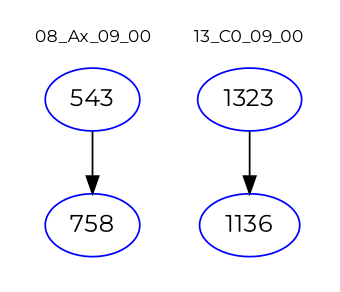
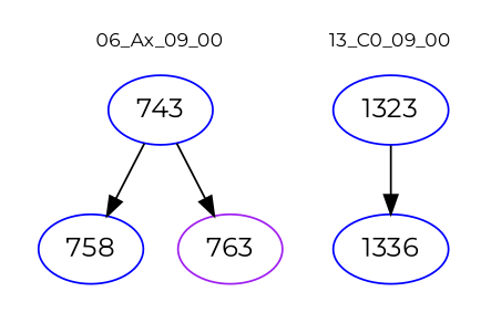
  digraph {
    fontname=Montserrat
    node [color=blue fontname=Montserrat]
    edge [color=black fontname=Montserrat]
    n1 [label=758]
-   n2 [label=543]
+   n2 [label=743]
+   n3 [color=purple label=763]
    n4 [label=1323]
-   n5 [label=1136]
+   n5 [label=1336]
    subgraph cluster_1 {
      color=white
      fontsize=10
-     label="08_Ax_09_00"
+     label="06_Ax_09_00"
      n1
      n2
+     n3
    }
    subgraph cluster_2 {
      color=white
      fontsize=10
      label="13_C0_09_00"
      n4
      n5
    }
    n2 -> n1
+   n2 -> n3
    n4 -> n5
  }
